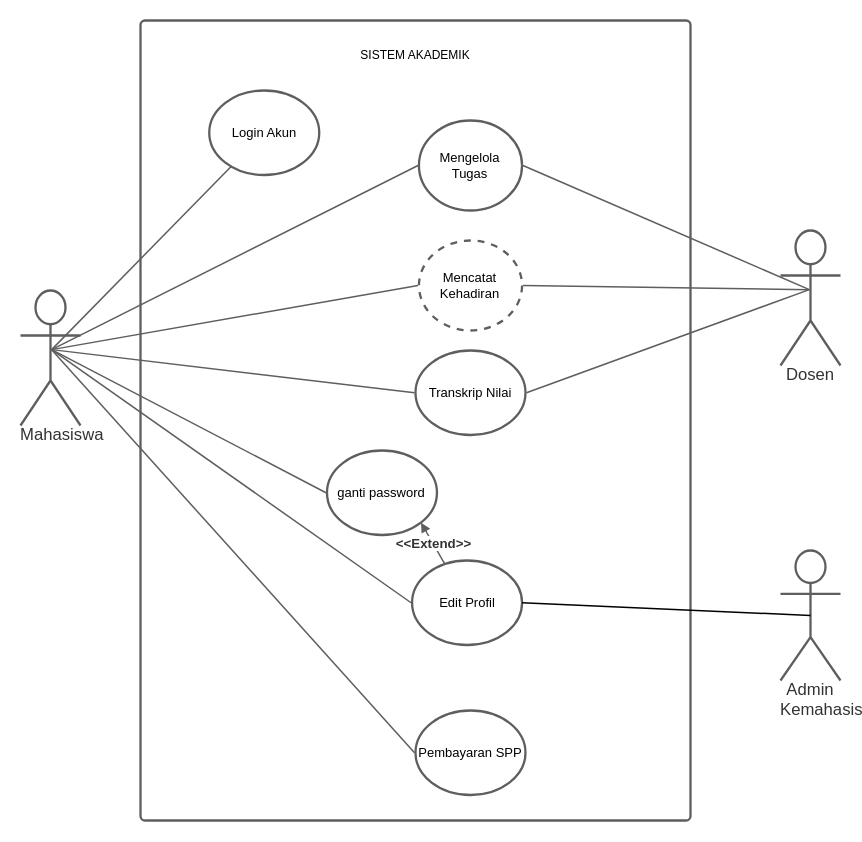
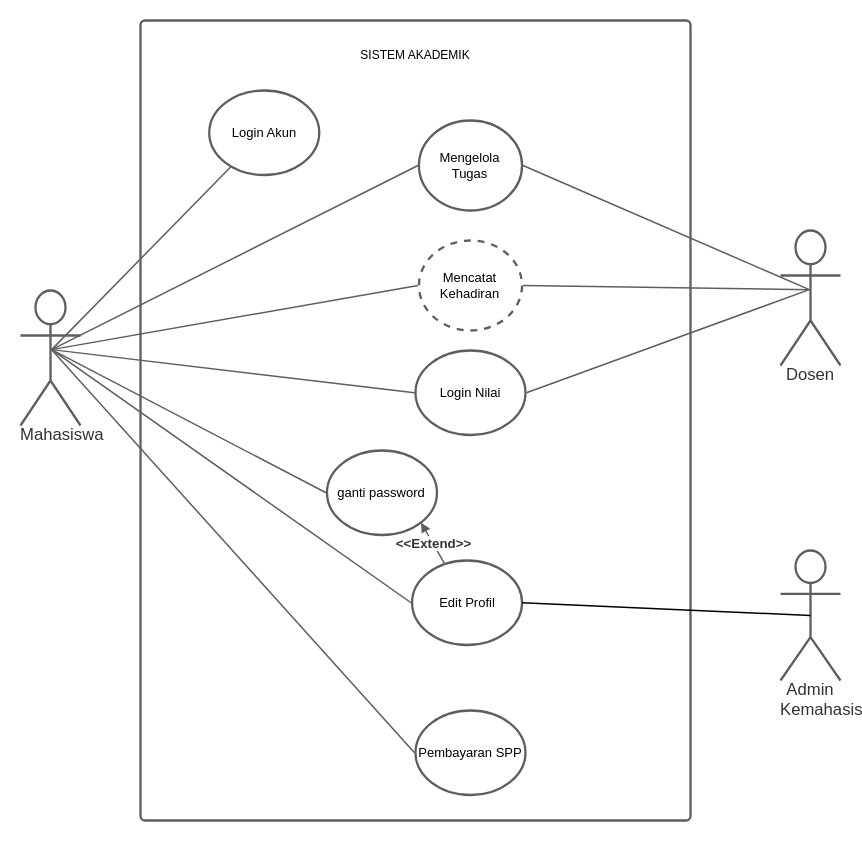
  <mxCell id="0" />
  <mxCell id="1" parent="0" />
  <mxCell id="2" value="" style="html=1;overflow=block;blockSpacing=1;whiteSpace=wrap;container=1;whiteSpace=wrap;fontSize=16.7;fontColor=#333333;spacing=0;strokeColor=#5e5e5e;strokeOpacity=100;fillOpacity=0;rounded=1;absoluteArcSize=1;arcSize=9;fillColor=#000000;strokeWidth=2.3;" parent="1" vertex="1"><mxGeometry x="140" y="20" width="550" height="800" as="geometry" /></mxCell>
  <mxCell id="3" value="Edit Profil" style="html=1;overflow=block;blockSpacing=1;whiteSpace=wrap;ellipse;whiteSpace=wrap;fontSize=13;spacing=3.8;strokeColor=#5e5e5e;strokeOpacity=100;fillOpacity=100;rounded=1;absoluteArcSize=1;arcSize=9;fillColor=#ffffff;strokeWidth=2.3;" parent="2" vertex="1"><mxGeometry x="271.566" y="540.001" width="110" height="84.507" as="geometry" /></mxCell>
  <mxCell id="4" value="" style="html=1;jettySize=18;whiteSpace=wrap;fontSize=13;strokeColor=#5E5E5E;strokeWidth=1.5;rounded=0;startArrow=block;startFill=1;;endArrow=none;;exitX=1;exitY=1;exitDx=0;exitDy=0;" parent="2" source="6" target="3" edge="1"><mxGeometry width="100" height="100" relative="1" as="geometry"><Array as="points" /></mxGeometry></mxCell>
  <mxCell id="5" value="&amp;lt;&amp;lt;Extend&amp;gt;&amp;gt;" style="text;html=1;resizable=0;labelBackgroundColor=#ffffff;align=center;verticalAlign=middle;fontStyle=1;fontColor=#333333;;fontSize=13.3;" parent="4" vertex="1"><mxGeometry relative="1" as="geometry" /></mxCell>
  <mxCell id="6" value="ganti password" style="html=1;overflow=block;blockSpacing=1;whiteSpace=wrap;ellipse;whiteSpace=wrap;fontSize=13;spacing=3.8;strokeColor=#5e5e5e;strokeOpacity=100;fillOpacity=100;rounded=1;absoluteArcSize=1;arcSize=9;fillColor=#ffffff;strokeWidth=2.3;" parent="2" vertex="1"><mxGeometry x="186.481" y="430.003" width="110" height="84.507" as="geometry" /></mxCell>
- <mxCell id="7" value="Transkrip Nilai" style="html=1;overflow=block;blockSpacing=1;whiteSpace=wrap;ellipse;whiteSpace=wrap;fontSize=13;spacing=3.8;strokeColor=#5e5e5e;strokeOpacity=100;fillOpacity=100;rounded=1;absoluteArcSize=1;arcSize=9;fillColor=#ffffff;strokeWidth=2.3;" parent="2" vertex="1"><mxGeometry x="275" y="329.997" width="110" height="84.507" as="geometry" /></mxCell>
+ <mxCell id="7" value="Login Nilai" style="html=1;overflow=block;blockSpacing=1;whiteSpace=wrap;ellipse;whiteSpace=wrap;fontSize=13;spacing=3.8;strokeColor=#5e5e5e;strokeOpacity=100;fillOpacity=100;rounded=1;absoluteArcSize=1;arcSize=9;fillColor=#ffffff;strokeWidth=2.3;" parent="2" vertex="1"><mxGeometry x="275" y="329.997" width="110" height="84.507" as="geometry" /></mxCell>
  <mxCell id="8" value="Pembayaran SPP" style="html=1;overflow=block;blockSpacing=1;whiteSpace=wrap;ellipse;whiteSpace=wrap;fontSize=13;spacing=3.8;strokeColor=#5e5e5e;strokeOpacity=100;fillOpacity=100;rounded=1;absoluteArcSize=1;arcSize=9;fillColor=#ffffff;strokeWidth=2.3;" parent="2" vertex="1"><mxGeometry x="275" y="690.003" width="110" height="84.507" as="geometry" /></mxCell>
  <mxCell id="9" value="Login Akun" style="html=1;overflow=block;blockSpacing=1;whiteSpace=wrap;ellipse;whiteSpace=wrap;fontSize=13;spacing=3.8;strokeColor=#5e5e5e;strokeOpacity=100;fillOpacity=100;rounded=1;absoluteArcSize=1;arcSize=9;fillColor=#ffffff;strokeWidth=2.3;" parent="2" vertex="1"><mxGeometry x="68.75" y="70.002" width="110" height="84.507" as="geometry" /></mxCell>
  <mxCell id="10" value="Mencatat Kehadiran" style="html=1;overflow=block;blockSpacing=1;whiteSpace=wrap;ellipse;whiteSpace=wrap;fontSize=13;spacing=3.8;strokeColor=#5e5e5e;strokeOpacity=100;fillOpacity=100;rounded=1;absoluteArcSize=1;arcSize=9;fillColor=#ffffff;strokeWidth=2.3;dashed=1;" parent="2" vertex="1"><mxGeometry x="278.438" y="220" width="103.125" height="90" as="geometry" /></mxCell>
  <mxCell id="11" value="Mengelola Tugas" style="html=1;overflow=block;blockSpacing=1;whiteSpace=wrap;ellipse;whiteSpace=wrap;fontSize=13;spacing=3.8;strokeColor=#5e5e5e;strokeOpacity=100;fillOpacity=100;rounded=1;absoluteArcSize=1;arcSize=9;fillColor=#ffffff;strokeWidth=2.3;" parent="2" vertex="1"><mxGeometry x="278.438" y="100" width="103.125" height="90" as="geometry" /></mxCell>
  <mxCell id="12" value="SISTEM AKADEMIK" style="text;html=1;strokeColor=none;fillColor=none;align=center;verticalAlign=middle;whiteSpace=wrap;rounded=0;" parent="2" vertex="1"><mxGeometry x="214.844" y="20" width="120.313" height="30" as="geometry" /></mxCell>
  <mxCell id="13" value="Mahasiswa" style="html=1;overflow=block;blockSpacing=1;whiteSpace=wrap;shape=umlActor;labelPosition=center;verticalLabelPosition=bottom;verticalAlign=top;whiteSpace=nowrap;whiteSpace=wrap;fontSize=16.7;fontColor=#333333;spacing=0;strokeColor=#5e5e5e;strokeOpacity=100;rounded=1;absoluteArcSize=1;arcSize=9;strokeWidth=2.3;" parent="1" vertex="1"><mxGeometry x="20" y="290" width="60" height="135" as="geometry" /></mxCell>
  <mxCell id="14" value="Dosen" style="html=1;overflow=block;blockSpacing=1;whiteSpace=wrap;shape=umlActor;labelPosition=center;verticalLabelPosition=bottom;verticalAlign=top;whiteSpace=nowrap;whiteSpace=wrap;fontSize=16.7;fontColor=#333333;spacing=0;strokeColor=#5e5e5e;strokeOpacity=100;rounded=1;absoluteArcSize=1;arcSize=9;strokeWidth=2.3;" parent="1" vertex="1"><mxGeometry x="780" y="230" width="60" height="135" as="geometry" /></mxCell>
  <mxCell id="15" value="" style="html=1;jettySize=18;whiteSpace=wrap;fontSize=13;strokeColor=#5E5E5E;strokeWidth=1.5;rounded=0;startArrow=none;;endArrow=none;;exitX=0.481;exitY=0.438;exitPerimeter=0;entryX=1.009;entryY=0.5;entryPerimeter=0;" parent="1" source="14" target="11" edge="1"><mxGeometry width="100" height="100" relative="1" as="geometry"><Array as="points" /></mxGeometry></mxCell>
  <mxCell id="16" value="" style="html=1;jettySize=18;whiteSpace=wrap;fontSize=13;strokeColor=#5E5E5E;strokeWidth=1.5;rounded=0;startArrow=none;;endArrow=none;;exitX=0.519;exitY=0.438;exitPerimeter=0;entryX=-0.009;entryY=0.5;entryPerimeter=0;" parent="1" source="13" target="10" edge="1"><mxGeometry width="100" height="100" relative="1" as="geometry"><Array as="points" /></mxGeometry></mxCell>
  <mxCell id="17" value="" style="html=1;jettySize=18;whiteSpace=wrap;fontSize=13;strokeColor=#5E5E5E;strokeWidth=1.5;rounded=0;startArrow=none;;endArrow=none;;exitX=-0.009;exitY=0.5;exitPerimeter=0;entryX=0.519;entryY=0.438;entryPerimeter=0;" parent="1" source="11" target="13" edge="1"><mxGeometry width="100" height="100" relative="1" as="geometry"><Array as="points" /></mxGeometry></mxCell>
  <mxCell id="18" value="" style="html=1;jettySize=18;whiteSpace=wrap;fontSize=13;strokeColor=#5E5E5E;strokeWidth=1.5;rounded=0;startArrow=none;;endArrow=none;;exitX=0.481;exitY=0.438;exitPerimeter=0;entryX=1.009;entryY=0.5;entryPerimeter=0;" parent="1" source="14" target="10" edge="1"><mxGeometry width="100" height="100" relative="1" as="geometry"><Array as="points" /></mxGeometry></mxCell>
  <mxCell id="19" value="Admin Kemahasiswaan" style="html=1;overflow=block;blockSpacing=1;whiteSpace=wrap;shape=umlActor;labelPosition=center;verticalLabelPosition=bottom;verticalAlign=top;whiteSpace=nowrap;whiteSpace=wrap;fontSize=16.7;fontColor=#333333;spacing=0;strokeColor=#5e5e5e;strokeOpacity=100;rounded=1;absoluteArcSize=1;arcSize=9;strokeWidth=2.3;" parent="1" vertex="1"><mxGeometry x="780" y="550" width="60" height="130" as="geometry" /></mxCell>
  <mxCell id="20" value="" style="html=1;jettySize=18;whiteSpace=wrap;fontSize=13;strokeColor=#5E5E5E;strokeWidth=1.5;rounded=0;startArrow=none;;endArrow=none;;exitX=0.519;exitY=0.438;exitPerimeter=0;entryX=-0.009;entryY=0.5;entryPerimeter=0;" parent="1" source="13" target="7" edge="1"><mxGeometry width="100" height="100" relative="1" as="geometry" /></mxCell>
  <mxCell id="21" value="" style="html=1;jettySize=18;whiteSpace=wrap;fontSize=13;strokeColor=#5E5E5E;strokeWidth=1.5;rounded=0;startArrow=none;;endArrow=none;;exitX=0.481;exitY=0.438;exitPerimeter=0;entryX=1.009;entryY=0.5;entryPerimeter=0;" parent="1" source="14" target="7" edge="1"><mxGeometry width="100" height="100" relative="1" as="geometry"><Array as="points" /></mxGeometry></mxCell>
  <mxCell id="22" value="" style="html=1;jettySize=18;whiteSpace=wrap;fontSize=13;strokeColor=#5E5E5E;strokeWidth=1.5;rounded=0;startArrow=none;;endArrow=none;;exitX=0.519;exitY=0.438;exitPerimeter=0;entryX=-0.009;entryY=0.5;entryPerimeter=0;" parent="1" source="13" target="8" edge="1"><mxGeometry width="100" height="100" relative="1" as="geometry"><Array as="points" /></mxGeometry></mxCell>
  <mxCell id="23" value="" style="html=1;jettySize=18;whiteSpace=wrap;fontSize=13;strokeColor=#5E5E5E;strokeWidth=1.5;rounded=0;startArrow=none;;endArrow=none;;exitX=0.519;exitY=0.438;exitPerimeter=0;" parent="1" source="13" target="9" edge="1"><mxGeometry width="100" height="100" relative="1" as="geometry"><Array as="points" /></mxGeometry></mxCell>
  <mxCell id="24" value="" style="html=1;jettySize=18;whiteSpace=wrap;fontSize=13;strokeColor=#5E5E5E;strokeWidth=1.5;rounded=0;startArrow=none;;endArrow=none;;exitX=0.519;exitY=0.438;exitPerimeter=0;entryX=-0.009;entryY=0.5;entryPerimeter=0;" parent="1" source="13" target="3" edge="1"><mxGeometry width="100" height="100" relative="1" as="geometry"><Array as="points" /></mxGeometry></mxCell>
  <mxCell id="25" value="" style="html=1;jettySize=18;whiteSpace=wrap;fontSize=13;strokeColor=#5E5E5E;strokeWidth=1.5;rounded=0;startArrow=none;;endArrow=none;;exitX=-0.009;exitY=0.5;exitPerimeter=0;entryX=0.519;entryY=0.438;entryPerimeter=0;" parent="1" source="6" target="13" edge="1"><mxGeometry width="100" height="100" relative="1" as="geometry"><Array as="points" /></mxGeometry></mxCell>
  <mxCell id="26" style="rounded=0;orthogonalLoop=1;jettySize=auto;html=1;exitX=1;exitY=0.5;exitDx=0;exitDy=0;endArrow=none;endFill=0;strokeWidth=1.5;entryX=0.5;entryY=0.5;entryDx=0;entryDy=0;entryPerimeter=0;" parent="1" source="3" target="19" edge="1"><mxGeometry relative="1" as="geometry"><mxPoint x="910" y="620" as="targetPoint" /></mxGeometry></mxCell>
